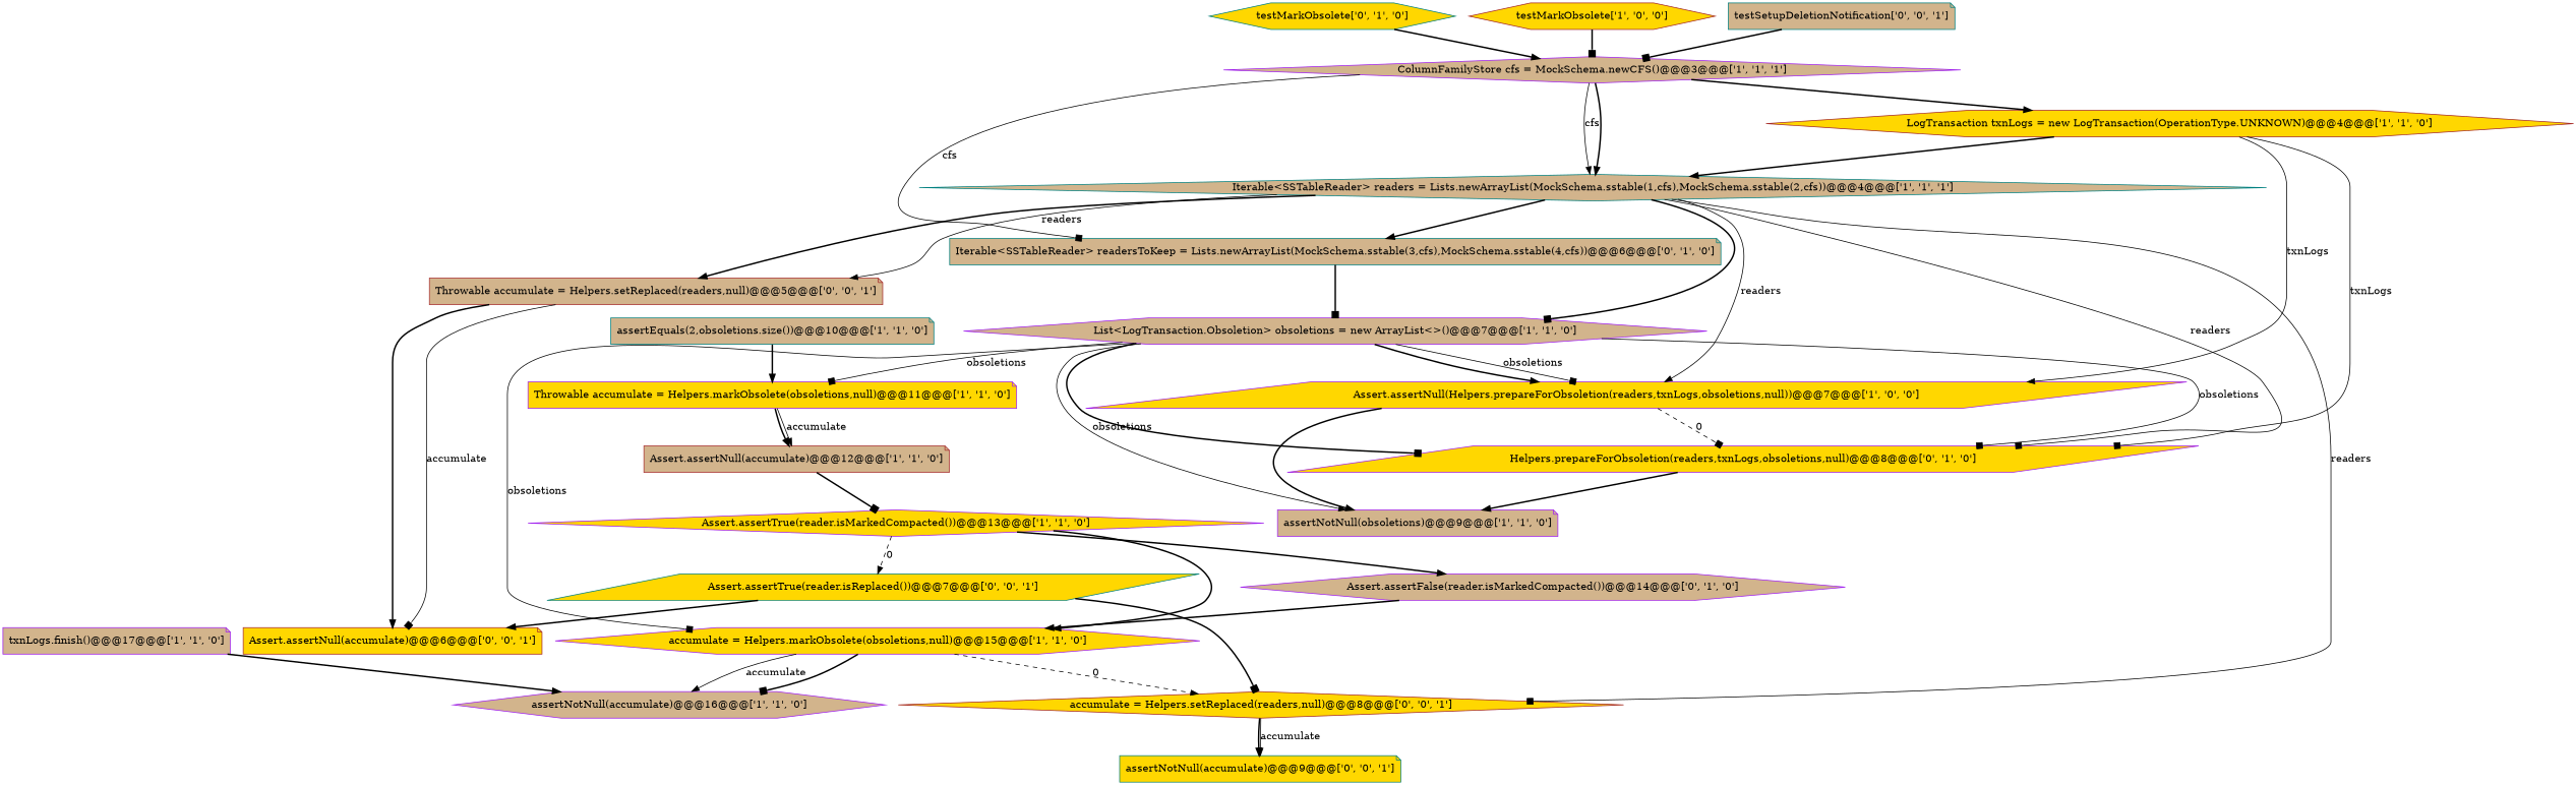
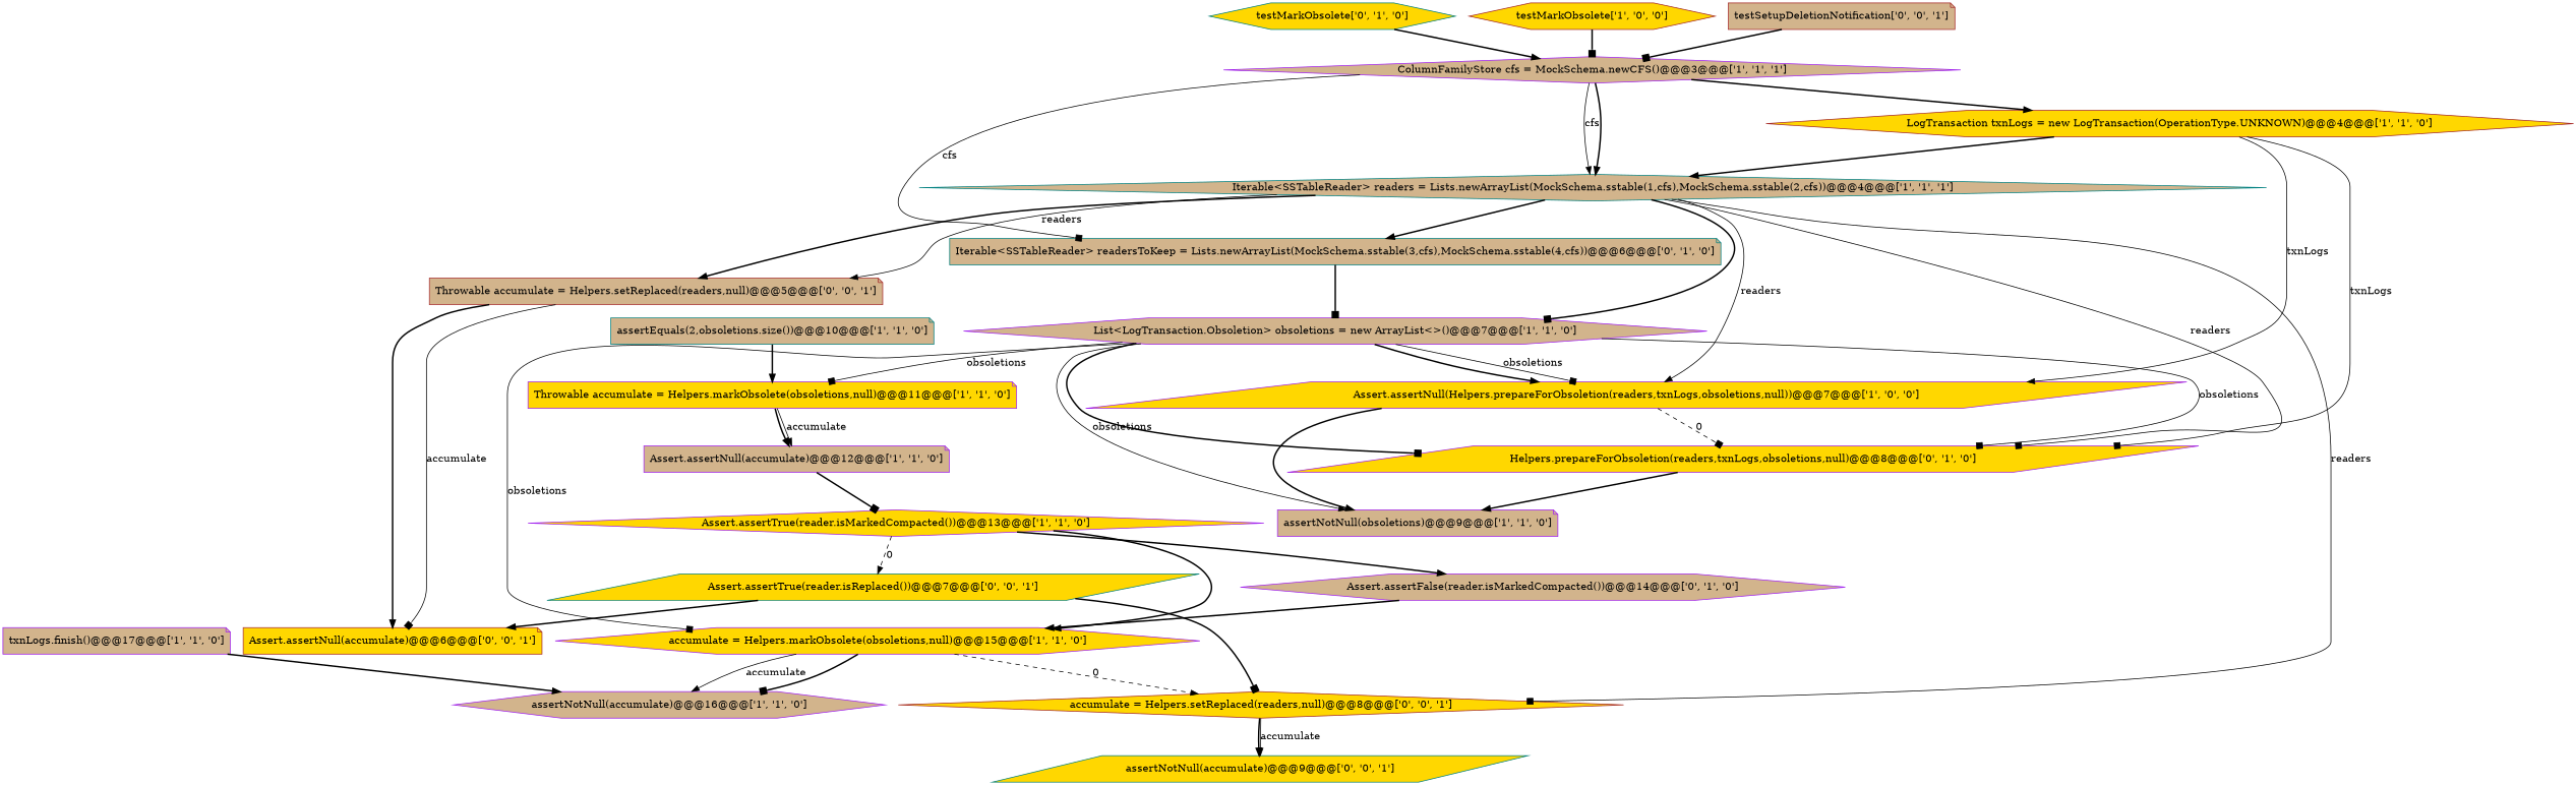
  digraph {
    node [color=purple fillcolor=gold shape=note style=filled]
    edge [arrowhead=normal style=bold]
-   n1 [color=teal label="assertNotNull(accumulate)@@@9@@@['0', '0', '1']"]
+   n1 [color=teal label="assertNotNull(accumulate)@@@9@@@['0', '0', '1']" shape=parallelogram]
    n2 [color=teal fillcolor=tan label="Iterable<SSTableReader> readersToKeep = Lists.newArrayList(MockSchema.sstable(3,cfs),MockSchema.sstable(4,cfs))@@@6@@@['0', '1', '0']"]
    n3 [fillcolor=tan label="List<LogTransaction.Obsoletion> obsoletions = new ArrayList<>()@@@7@@@['1', '1', '0']" shape=hexagon]
    n4 [label="Assert.assertNull(Helpers.prepareForObsoletion(readers,txnLogs,obsoletions,null))@@@7@@@['1', '0', '0']" shape=parallelogram]
    n5 [label="Throwable accumulate = Helpers.markObsolete(obsoletions,null)@@@11@@@['1', '1', '0']"]
    n6 [label="accumulate = Helpers.markObsolete(obsoletions,null)@@@15@@@['1', '1', '0']" shape=hexagon]
    n7 [fillcolor=tan label="assertNotNull(obsoletions)@@@9@@@['1', '1', '0']"]
    n8 [label="Helpers.prepareForObsoletion(readers,txnLogs,obsoletions,null)@@@8@@@['0', '1', '0']" shape=parallelogram]
    n9 [color=teal label="testMarkObsolete['0', '1', '0']" shape=hexagon]
    n10 [fillcolor=tan label="ColumnFamilyStore cfs = MockSchema.newCFS()@@@3@@@['1', '1', '1']" shape=diamond]
    n11 [color=brown label="LogTransaction txnLogs = new LogTransaction(OperationType.UNKNOWN)@@@4@@@['1', '1', '0']" shape=hexagon]
    n12 [color=teal fillcolor=tan label="Iterable<SSTableReader> readers = Lists.newArrayList(MockSchema.sstable(1,cfs),MockSchema.sstable(2,cfs))@@@4@@@['1', '1', '1']" shape=diamond]
    n13 [fillcolor=tan label="assertNotNull(accumulate)@@@16@@@['1', '1', '0']" shape=hexagon]
    n14 [fillcolor=tan label="txnLogs.finish()@@@17@@@['1', '1', '0']"]
    n15 [color=brown label="accumulate = Helpers.setReplaced(readers,null)@@@8@@@['0', '0', '1']" shape=diamond]
-   n16 [color=brown fillcolor=tan label="Assert.assertNull(accumulate)@@@12@@@['1', '1', '0']"]
+   n16 [fillcolor=tan label="Assert.assertNull(accumulate)@@@12@@@['1', '1', '0']"]
    n17 [label="Assert.assertTrue(reader.isMarkedCompacted())@@@13@@@['1', '1', '0']" shape=diamond]
    n18 [fillcolor=tan label="Assert.assertFalse(reader.isMarkedCompacted())@@@14@@@['0', '1', '0']" shape=hexagon]
    n19 [color=teal label="Assert.assertTrue(reader.isReplaced())@@@7@@@['0', '0', '1']" shape=parallelogram]
    n20 [color=brown label="testMarkObsolete['1', '0', '0']" shape=hexagon]
    n21 [color=brown fillcolor=tan label="Throwable accumulate = Helpers.setReplaced(readers,null)@@@5@@@['0', '0', '1']"]
    n22 [color=brown label="Assert.assertNull(accumulate)@@@6@@@['0', '0', '1']"]
-   n23 [color=teal fillcolor=tan label="testSetupDeletionNotification['0', '0', '1']"]
+   n23 [color=brown fillcolor=tan label="testSetupDeletionNotification['0', '0', '1']"]
    n24 [color=teal fillcolor=tan label="assertEquals(2,obsoletions.size())@@@10@@@['1', '1', '0']"]
    n2 -> n3 [arrowhead=box]
    n3 -> n4 [arrowhead=box label=obsoletions style=solid]
    n3 -> n4
    n3 -> n5 [arrowhead=box label=obsoletions style=solid]
    n3 -> n6 [arrowhead=box label=obsoletions style=solid]
    n3 -> n7 [label=obsoletions style=solid]
    n3 -> n8 [arrowhead=box]
    n3 -> n8 [arrowhead=box label=obsoletions style=solid]
    n4 -> n7
    n4 -> n8 [arrowhead=box label=0 style=dashed]
    n5 -> n16 [label=accumulate style=solid]
    n5 -> n16
    n6 -> n13 [arrowhead=box]
    n6 -> n13 [label=accumulate style=solid]
    n6 -> n15 [label=0 style=dashed]
    n8 -> n7
    n9 -> n10
    n10 -> n2 [arrowhead=box label=cfs style=solid]
    n10 -> n11
    n10 -> n12 [label=cfs style=solid]
    n10 -> n12
    n11 -> n4 [label=txnLogs style=solid]
    n11 -> n8 [arrowhead=box label=txnLogs style=solid]
    n11 -> n12
    n12 -> n2
    n12 -> n3 [arrowhead=box]
    n12 -> n4 [label=readers style=solid]
    n12 -> n8 [arrowhead=box label=readers style=solid]
    n12 -> n15 [arrowhead=box label=readers style=solid]
    n12 -> n21 [label=readers style=solid]
    n12 -> n21
    n14 -> n13
    n15 -> n1
    n15 -> n1 [label=accumulate style=solid]
    n16 -> n17 [arrowhead=box]
    n17 -> n6
    n17 -> n18
    n17 -> n19 [label=0 style=dashed]
    n18 -> n6
    n19 -> n15 [arrowhead=box]
    n19 -> n22
    n20 -> n10 [arrowhead=box]
    n21 -> n22 [arrowhead=box label=accumulate style=solid]
    n21 -> n22
    n23 -> n10 [arrowhead=box]
    n24 -> n5
  }
